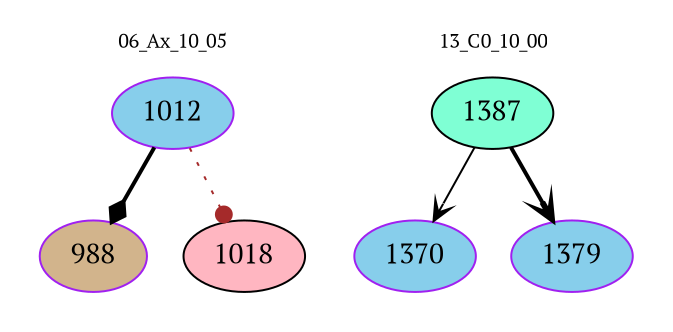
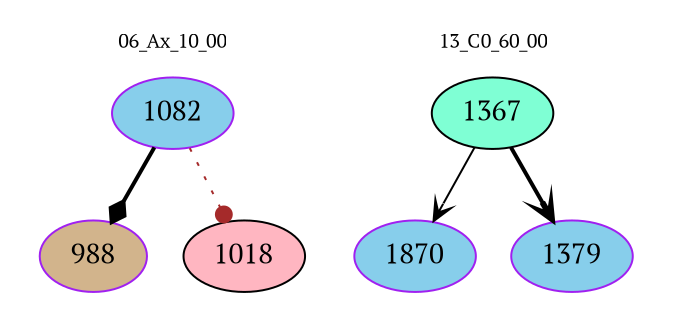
  digraph {
    fontname="PT Serif"
    node [color=purple fillcolor=skyblue fontname="PT Serif" style=filled]
    edge [arrowhead=vee color=black fontname="PT Serif" style=bold]
-   n1 [label=1012]
+   n1 [label=1082]
    n2 [fillcolor=tan label=988]
    n3 [color=black fillcolor=lightpink label=1018]
-   n4 [color=black fillcolor=aquamarine label=1387]
-   n5 [label=1370]
+   n4 [color=black fillcolor=aquamarine label=1367]
+   n5 [label=1870]
    n6 [label=1379]
    subgraph cluster_1 {
      color=white
      fontsize=10
-     label="06_Ax_10_05"
+     label="06_Ax_10_00"
      n1
      n2
      n3
    }
    subgraph cluster_2 {
      color=white
      fontsize=10
-     label="13_C0_10_00"
+     label="13_C0_60_00"
      n4
      n5
      n6
    }
    n1 -> n2 [arrowhead=diamond]
    n1 -> n3 [arrowhead=dot color=brown style=dotted]
    n4 -> n5 [style=solid]
    n4 -> n6
  }
